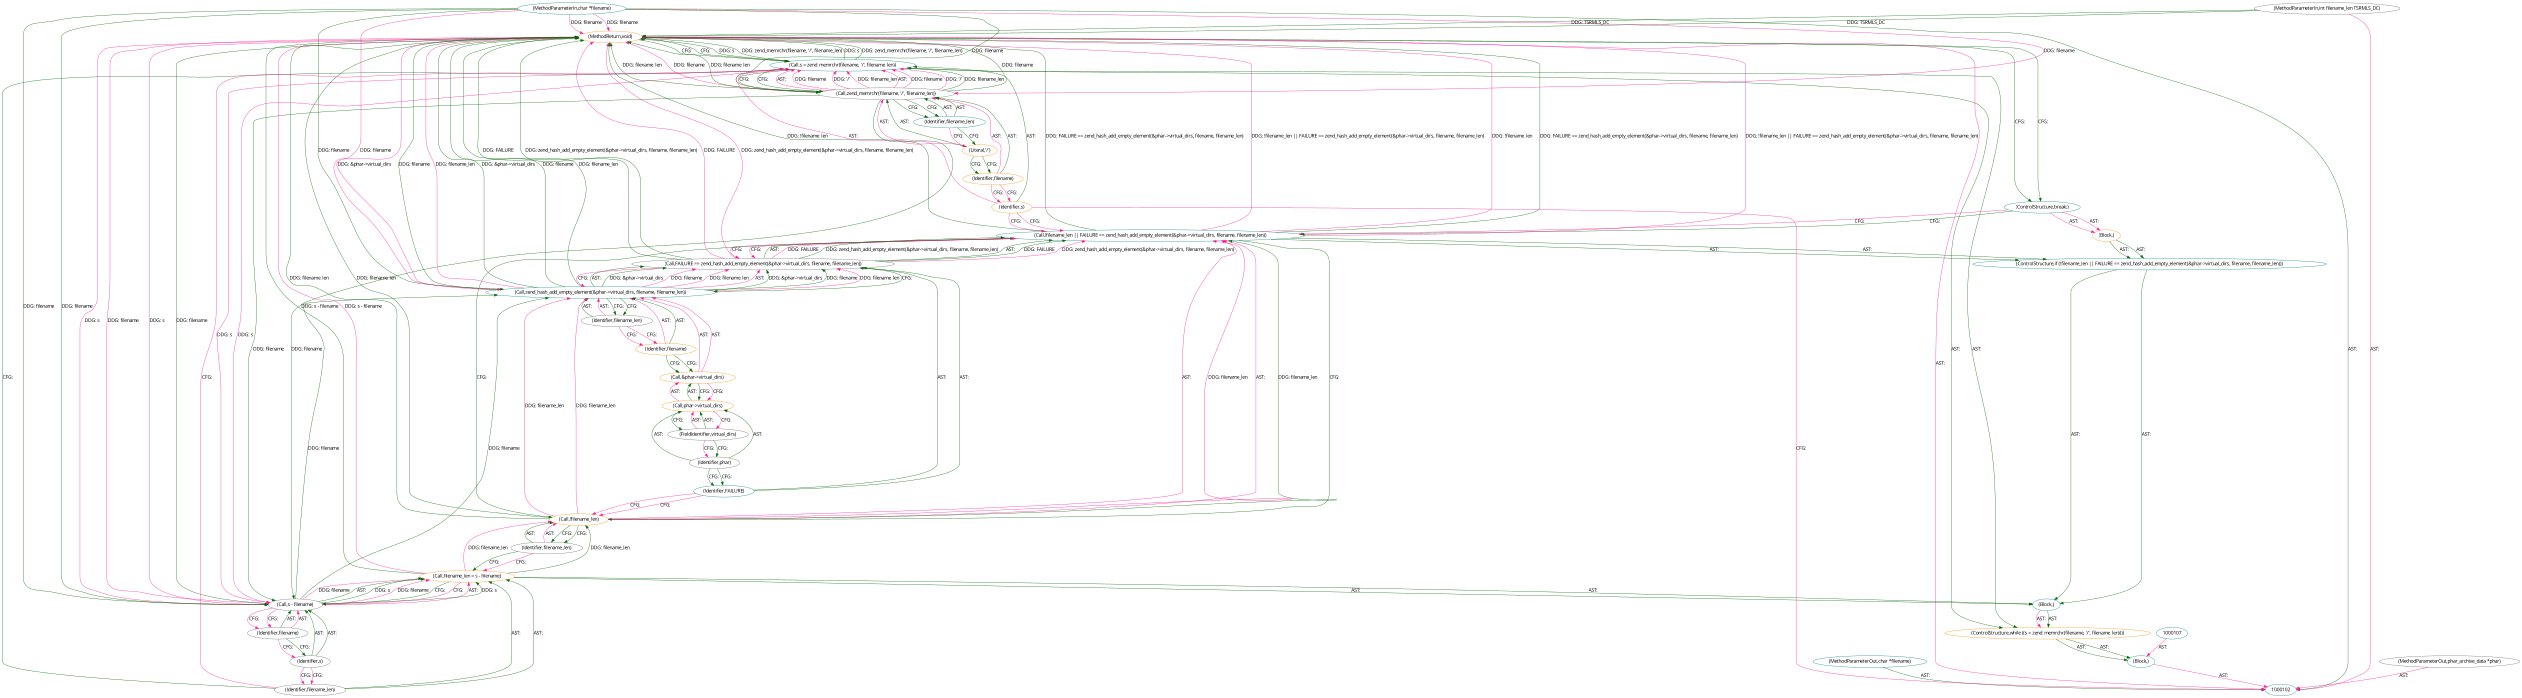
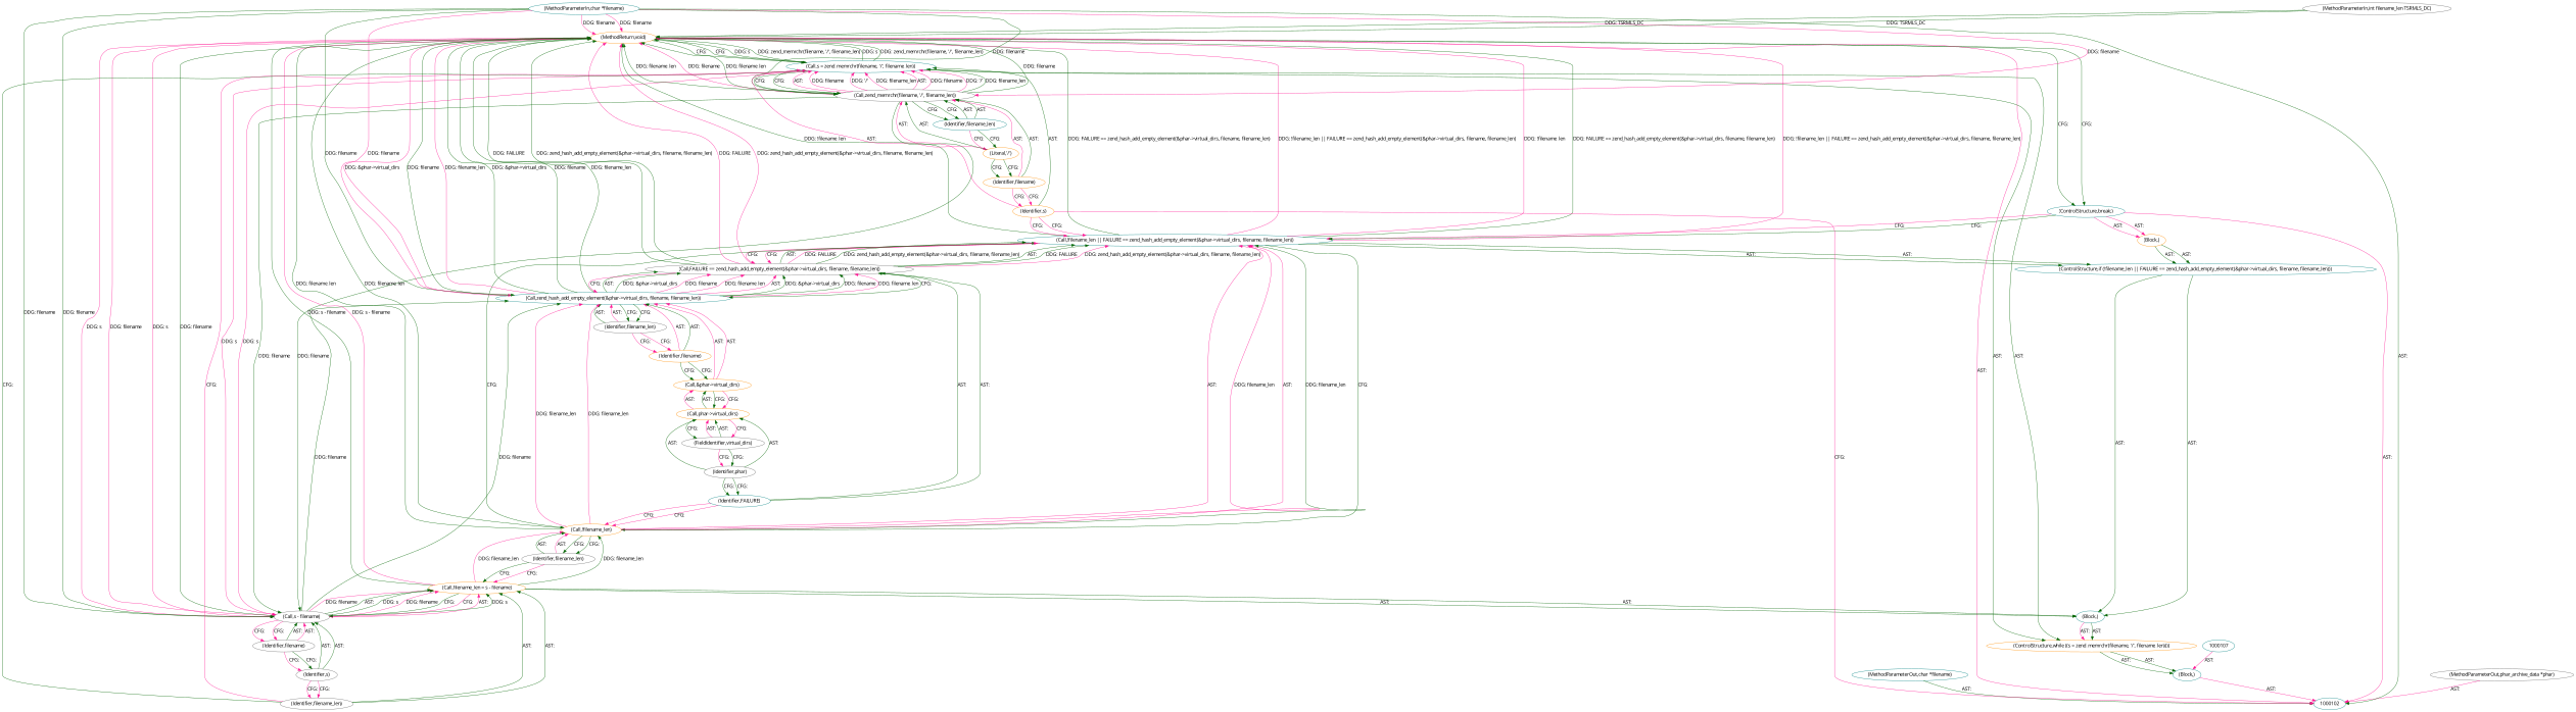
  digraph {
    fontname="Open Sans"
    node [color=teal fontname="Open Sans"]
    edge [color=darkgreen fontname="Open Sans"]
    n1 [color=darkorange label="(MethodReturn,void)"]
    n2 [label="(Call,s = zend_memrchr(filename, '/', filename_len))"]
    n3 [label="(ControlStructure,break;)"]
    1000102
    n5 [color=gray40 label="(Call,zend_memrchr(filename, '/', filename_len))"]
    n6 [color=gray40 label="(Call,s - filename)"]
    n7 [color=darkorange label="(ControlStructure,while ((s = zend_memrchr(filename, '/', filename_len))))"]
    n8 [label="(Call,!filename_len || FAILURE == zend_hash_add_empty_element(&phar->virtual_dirs, filename, filename_len))"]
    n9 [color=darkorange label="(Block,)"]
    n10 [color=gray40 label="(MethodParameterOut,phar_archive_data *phar)"]
    n11 [label="(MethodParameterIn,char *filename)"]
    n12 [label="(Call,zend_hash_add_empty_element(&phar->virtual_dirs, filename, filename_len))"]
    n13 [label="(Identifier,filename_len)"]
    n14 [color=darkorange label="(Call,filename_len = s - filename)"]
    n15 [color=gray40 label="(Identifier,filename)"]
    n16 [color=gray40 label="(Identifier,filename_len)"]
    n17 [color=gray40 label="(Call,FAILURE == zend_hash_add_empty_element(&phar->virtual_dirs, filename, filename_len))"]
    n18 [label="(MethodParameterOut,char *filename)"]
    n19 [color=gray40 label="(MethodParameterIn,int filename_len TSRMLS_DC)"]
    n20 [label="(Block,)"]
    n21 [color=darkorange label="(Identifier,s)"]
    n22 [color=darkorange label="(Call,!filename_len)"]
    n23 [label="(ControlStructure,if (!filename_len || FAILURE == zend_hash_add_empty_element(&phar->virtual_dirs, filename, filename_len)))"]
    n24 [color=darkorange label="(Literal,'/')"]
    n25 [color=darkorange label="(Identifier,filename)"]
    n26 [label="(Block,)"]
    n27 [color=gray40 label="(Identifier,filename_len)"]
    n28 [color=gray40 label="(Identifier,filename_len)"]
    n29 [color=gray40 label="(Identifier,s)"]
    n30 [color=darkorange label="(Identifier,filename)"]
    n31 [color=darkorange label="(Call,&phar->virtual_dirs)"]
    n32 [label="(Identifier,FAILURE)"]
    n33 [color=darkorange label="(Call,phar->virtual_dirs)"]
    n34 [color=gray40 label="(FieldIdentifier,virtual_dirs)"]
    n35 [color=gray40 label="(Identifier,phar)"]
    1000107
    n1 -> n2 [label="CFG: "]
    n1 -> n2 [label="CFG: "]
    n1 -> n3 [label="CFG: "]
    n1 -> n3 [label="CFG: "]
    n1 -> 1000102 [color=deeppink label="AST: "]
    n2 -> n1 [label="DDG: s"]
    n2 -> n1 [label="DDG: zend_memrchr(filename, '/', filename_len)"]
    n2 -> n1 [label="DDG: s"]
    n2 -> n1 [label="DDG: zend_memrchr(filename, '/', filename_len)"]
    n2 -> n5 [label="CFG: "]
    n2 -> n5 [label="CFG: "]
    n2 -> n6 [color=deeppink label="DDG: s"]
    n2 -> n6 [color=deeppink label="DDG: s"]
    n2 -> n7 [label="AST: "]
    n2 -> n7 [label="AST: "]
    n3 -> n8 [color=deeppink label="CFG: "]
    n3 -> n8 [label="CFG: "]
    n3 -> n9 [color=deeppink label="AST: "]
    n3 -> n9 [color=deeppink label="AST: "]
    n5 -> n1 [label="DDG: filename_len"]
    n5 -> n1 [color=deeppink label="DDG: filename"]
    n5 -> n1 [label="DDG: filename_len"]
    n5 -> n1 [label="DDG: filename"]
    n5 -> n2 [color=deeppink label="AST: "]
    n5 -> n2 [color=deeppink label="DDG: filename"]
    n5 -> n2 [color=deeppink label="DDG: '/'"]
    n5 -> n2 [color=deeppink label="DDG: filename_len"]
    n5 -> n2 [color=deeppink label="AST: "]
    n5 -> n2 [color=deeppink label="DDG: filename"]
    n5 -> n2 [color=deeppink label="DDG: '/'"]
    n5 -> n2 [label="DDG: filename_len"]
    n5 -> n6 [label="DDG: filename"]
    n5 -> n6 [label="DDG: filename"]
    n5 -> n13 [label="CFG: "]
    n5 -> n13 [label="CFG: "]
    n6 -> n1 [color=deeppink label="DDG: s"]
    n6 -> n1 [color=deeppink label="DDG: filename"]
    n6 -> n1 [color=deeppink label="DDG: s"]
    n6 -> n1 [label="DDG: filename"]
    n6 -> n12 [label="DDG: filename"]
    n6 -> n12 [label="DDG: filename"]
    n6 -> n14 [color=deeppink label="AST: "]
    n6 -> n14 [label="DDG: s"]
    n6 -> n14 [color=deeppink label="DDG: filename"]
    n6 -> n14 [label="AST: "]
    n6 -> n14 [label="DDG: s"]
    n6 -> n14 [color=deeppink label="DDG: filename"]
    n6 -> n15 [color=deeppink label="CFG: "]
    n6 -> n15 [color=deeppink label="CFG: "]
    n7 -> n20 [label="AST: "]
    n7 -> n20 [label="AST: "]
    n8 -> n1 [label="DDG: FAILURE == zend_hash_add_empty_element(&phar->virtual_dirs, filename, filename_len)"]
    n8 -> n1 [color=deeppink label="DDG: !filename_len || FAILURE == zend_hash_add_empty_element(&phar->virtual_dirs, filename, filename_len)"]
    n8 -> n1 [color=deeppink label="DDG: !filename_len"]
    n8 -> n1 [label="DDG: FAILURE == zend_hash_add_empty_element(&phar->virtual_dirs, filename, filename_len)"]
    n8 -> n1 [color=deeppink label="DDG: !filename_len || FAILURE == zend_hash_add_empty_element(&phar->virtual_dirs, filename, filename_len)"]
    n8 -> n1 [label="DDG: !filename_len"]
    n8 -> n17 [color=deeppink label="CFG: "]
    n8 -> n17 [color=deeppink label="CFG: "]
    n8 -> n22 [label="CFG: "]
    n8 -> n22 [label="CFG: "]
    n8 -> n23 [label="AST: "]
    n8 -> n23 [label="AST: "]
    n9 -> n23 [label="AST: "]
    n9 -> n23 [label="AST: "]
    n10 -> 1000102 [color=deeppink label="AST: "]
    n11 -> n1 [color=deeppink label="DDG: filename"]
    n11 -> n1 [color=deeppink label="DDG: filename"]
    n11 -> 1000102 [label="AST: "]
    n11 -> n5 [color=deeppink label="DDG: filename"]
    n11 -> n5 [label="DDG: filename"]
    n11 -> n6 [label="DDG: filename"]
    n11 -> n6 [label="DDG: filename"]
    n11 -> n12 [color=deeppink label="DDG: filename"]
    n11 -> n12 [label="DDG: filename"]
    n12 -> n1 [color=deeppink label="DDG: &phar->virtual_dirs"]
    n12 -> n1 [label="DDG: filename"]
    n12 -> n1 [color=deeppink label="DDG: filename_len"]
    n12 -> n1 [label="DDG: &phar->virtual_dirs"]
    n12 -> n1 [label="DDG: filename"]
    n12 -> n1 [label="DDG: filename_len"]
    n12 -> n16 [label="CFG: "]
    n12 -> n16 [label="CFG: "]
    n12 -> n17 [label="AST: "]
    n12 -> n17 [label="DDG: &phar->virtual_dirs"]
    n12 -> n17 [color=deeppink label="DDG: filename"]
    n12 -> n17 [color=deeppink label="DDG: filename_len"]
    n12 -> n17 [color=deeppink label="AST: "]
    n12 -> n17 [label="DDG: &phar->virtual_dirs"]
    n12 -> n17 [label="DDG: filename"]
    n12 -> n17 [color=deeppink label="DDG: filename_len"]
    n13 -> n5 [label="AST: "]
    n13 -> n5 [label="AST: "]
    n13 -> n24 [color=deeppink label="CFG: "]
    n13 -> n24 [label="CFG: "]
    n14 -> n1 [label="DDG: s - filename"]
    n14 -> n1 [color=deeppink label="DDG: s - filename"]
    n14 -> n6 [color=deeppink label="CFG: "]
    n14 -> n6 [label="CFG: "]
    n14 -> n22 [label="DDG: filename_len"]
    n14 -> n22 [color=deeppink label="DDG: filename_len"]
    n14 -> n26 [label="AST: "]
    n14 -> n26 [label="AST: "]
    n15 -> n6 [label="AST: "]
    n15 -> n6 [color=deeppink label="AST: "]
    n15 -> n29 [color=deeppink label="CFG: "]
    n15 -> n29 [label="CFG: "]
    n16 -> n12 [label="AST: "]
    n16 -> n12 [color=deeppink label="AST: "]
    n16 -> n30 [color=deeppink label="CFG: "]
    n16 -> n30 [color=deeppink label="CFG: "]
    n17 -> n1 [label="DDG: FAILURE"]
    n17 -> n1 [label="DDG: zend_hash_add_empty_element(&phar->virtual_dirs, filename, filename_len)"]
    n17 -> n1 [color=deeppink label="DDG: FAILURE"]
    n17 -> n1 [color=deeppink label="DDG: zend_hash_add_empty_element(&phar->virtual_dirs, filename, filename_len)"]
    n17 -> n8 [label="AST: "]
    n17 -> n8 [color=deeppink label="DDG: FAILURE"]
    n17 -> n8 [label="DDG: zend_hash_add_empty_element(&phar->virtual_dirs, filename, filename_len)"]
    n17 -> n8 [label="AST: "]
    n17 -> n8 [label="DDG: FAILURE"]
    n17 -> n8 [color=deeppink label="DDG: zend_hash_add_empty_element(&phar->virtual_dirs, filename, filename_len)"]
    n17 -> n12 [color=deeppink label="CFG: "]
    n17 -> n12 [label="CFG: "]
    n18 -> 1000102 [label="AST: "]
    n19 -> n1 [label="DDG: TSRMLS_DC"]
    n19 -> n1 [label="DDG: TSRMLS_DC"]
-   n19 -> 1000102 [color=deeppink label="AST: "]
+   n3 -> 1000102 [color=deeppink label="AST: "]
    n20 -> 1000102 [color=deeppink label="AST: "]
    n21 -> n2 [color=deeppink label="AST: "]
    n21 -> n2 [label="AST: "]
    n21 -> 1000102 [color=deeppink label="CFG: "]
    n21 -> n8 [color=deeppink label="CFG: "]
    n21 -> n8 [color=deeppink label="CFG: "]
    n22 -> n1 [label="DDG: filename_len"]
    n22 -> n1 [label="DDG: filename_len"]
    n22 -> n8 [color=deeppink label="AST: "]
    n22 -> n8 [color=deeppink label="DDG: filename_len"]
    n22 -> n8 [color=deeppink label="AST: "]
    n22 -> n8 [label="DDG: filename_len"]
    n22 -> n12 [color=deeppink label="DDG: filename_len"]
    n22 -> n12 [color=deeppink label="DDG: filename_len"]
    n22 -> n27 [label="CFG: "]
    n22 -> n27 [label="CFG: "]
    n23 -> n26 [label="AST: "]
    n23 -> n26 [label="AST: "]
    n24 -> n5 [color=deeppink label="AST: "]
    n24 -> n5 [label="AST: "]
    n24 -> n25 [label="CFG: "]
    n24 -> n25 [label="CFG: "]
    n25 -> n5 [color=deeppink label="AST: "]
    n25 -> n5 [label="AST: "]
    n25 -> n21 [color=deeppink label="CFG: "]
    n25 -> n21 [color=deeppink label="CFG: "]
    n26 -> n7 [label="AST: "]
    n26 -> n7 [color=deeppink label="AST: "]
    n27 -> n14 [color=deeppink label="CFG: "]
    n27 -> n14 [label="CFG: "]
    n27 -> n22 [label="AST: "]
    n27 -> n22 [color=deeppink label="AST: "]
    n28 -> n2 [label="CFG: "]
    n28 -> n2 [color=deeppink label="CFG: "]
    n28 -> n14 [label="AST: "]
    n28 -> n14 [label="AST: "]
    n29 -> n6 [label="AST: "]
    n29 -> n6 [label="AST: "]
    n29 -> n28 [color=deeppink label="CFG: "]
    n29 -> n28 [color=deeppink label="CFG: "]
    n30 -> n12 [color=deeppink label="AST: "]
    n30 -> n12 [label="AST: "]
    n30 -> n31 [label="CFG: "]
    n30 -> n31 [label="CFG: "]
    n31 -> n12 [color=deeppink label="AST: "]
    n31 -> n12 [color=deeppink label="AST: "]
    n31 -> n33 [label="CFG: "]
    n31 -> n33 [color=deeppink label="CFG: "]
    n32 -> n17 [label="AST: "]
    n32 -> n17 [label="AST: "]
    n32 -> n22 [color=deeppink label="CFG: "]
    n32 -> n22 [color=deeppink label="CFG: "]
    n33 -> n31 [color=deeppink label="AST: "]
    n33 -> n31 [label="AST: "]
    n33 -> n34 [color=deeppink label="CFG: "]
    n33 -> n34 [label="CFG: "]
    n34 -> n33 [color=deeppink label="AST: "]
    n34 -> n33 [label="AST: "]
    n34 -> n35 [label="CFG: "]
    n34 -> n35 [color=deeppink label="CFG: "]
    n35 -> n32 [label="CFG: "]
    n35 -> n32 [label="CFG: "]
    n35 -> n33 [label="AST: "]
    n35 -> n33 [label="AST: "]
    1000107 -> n20 [color=deeppink label="AST: "]
  }
